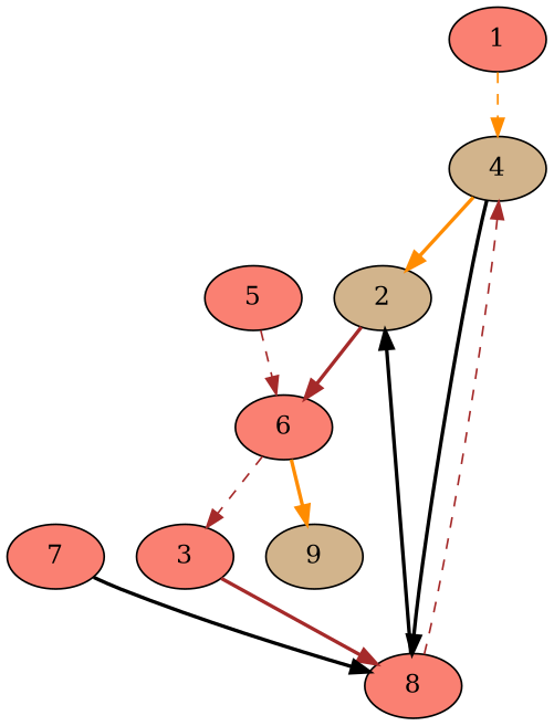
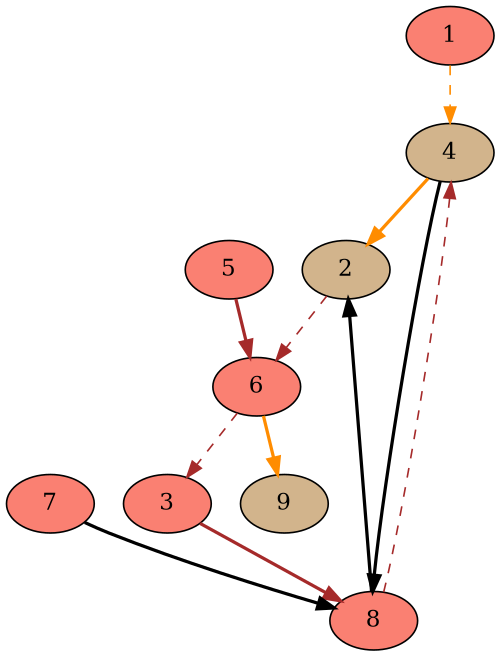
  digraph {
    node [fillcolor=salmon style=filled]
    edge [color=brown style=bold]
    4 [fillcolor=tan]
    1
    2 [fillcolor=tan]
    8
    6
    3
    9 [fillcolor=tan]
    5
    7
    4 -> 2 [color=darkorange]
    4 -> 8 [color=black]
    1 -> 4 [color=darkorange style=dashed]
-   2 -> 6
+   2 -> 6 [style=dashed]
    8 -> 4 [style=dashed]
    8 -> 2 [color=black]
    6 -> 3 [style=dashed]
    6 -> 9 [color=darkorange]
    3 -> 8
-   5 -> 6 [style=dashed]
+   5 -> 6
    7 -> 8 [color=black]
  }
